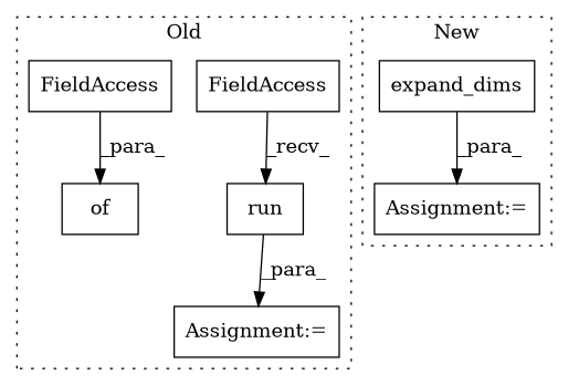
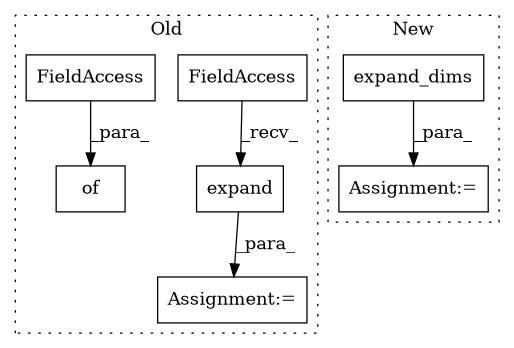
  digraph {
    node [a=32 shape=box]
-   n1 [l="4,1" label=run s="2671,2792"]
+   n1 [l="4,1" label=expand s="2671,2792"]
    n2 [a=22 l=13 label=FieldAccess s=2657]
    n3 [l="3,1" label=of s="2751,2791"]
    n4 [a=22 l=11 label=FieldAccess s=2754]
    n5 [a=7 l=2 label="Assignment:=" s=2655]
    n6 [l="12,1" label=expand_dims s="1789,1847"]
    n7 [a=7 l=1 label="Assignment:=" s=1971]
    subgraph cluster_1 {
      label=Old
      style=dotted
      n1
      n2
      n3
      n4
      n5
    }
    subgraph cluster_2 {
      label=New
      style=dotted
      n6
      n7
    }
    n1 -> n5 [label=_para_]
    n2 -> n1 [label=_recv_]
    n4 -> n3 [label=_para_]
    n6 -> n7 [label=_para_]
  }
